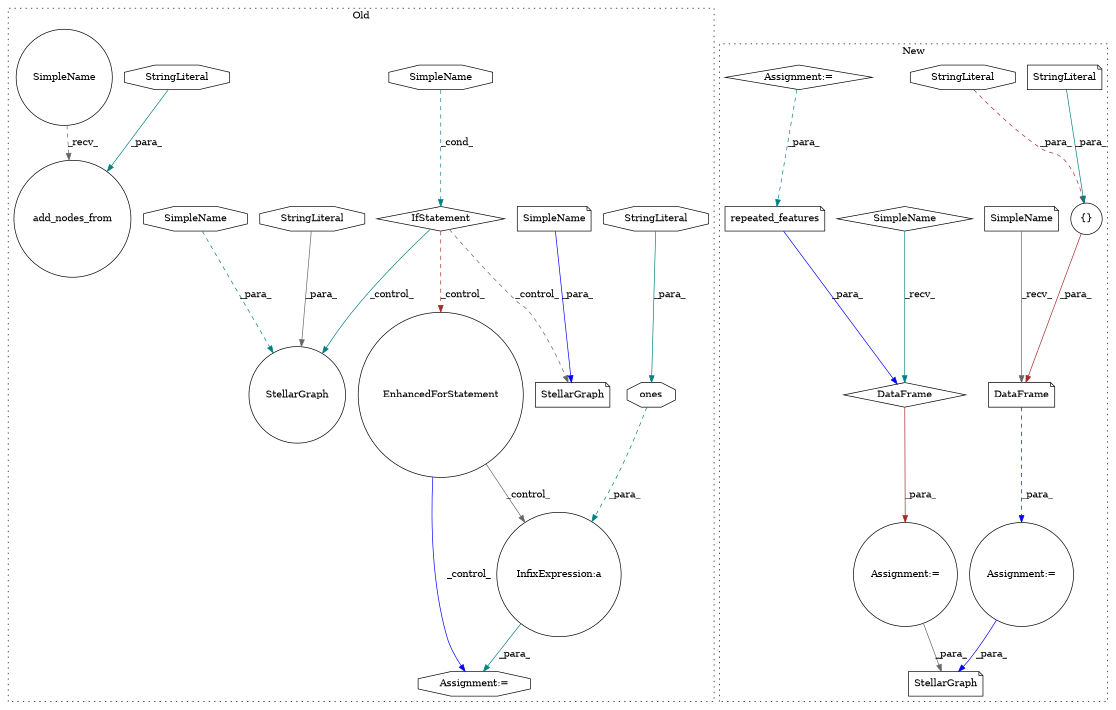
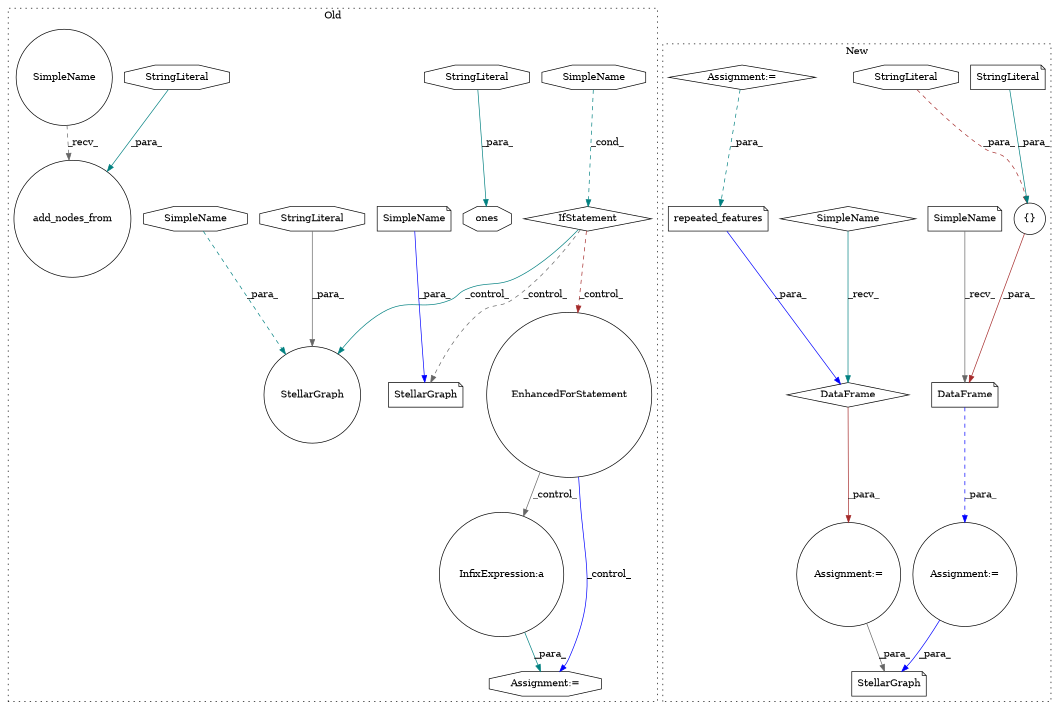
  digraph {
    node [a=32 l=1 shape=circle]
    edge [color=teal style=solid]
    n1 [a=25 l="4,2" label=IfStatement s="1502,1534" shape=diamond]
    n2 [a=70 l="69,2" label=EnhancedForStatement s="1544,1638"]
    n3 [l="5,1" label=ones s="1710,1745" shape=octagon]
    n4 [a=27 l=3 label="InfixExpression:a" s=1701]
    n5 [a=42 label=SimpleName shape=octagon l=""]
    n6 [a=45 l=5 label=StringLiteral s=1740 shape=octagon]
    n7 [a=7 label="Assignment:=" s=1693 shape=octagon]
    n8 [l="13,1" label=StellarGraph s="1814,1828" shape=note]
    n9 [l="13,1" label=StellarGraph s="1765,1789"]
    n10 [a=45 l=9 label=StringLiteral s=1780 shape=octagon]
    n11 [l="15,1" label=add_nodes_from s="1295,1327"]
    n12 [a=45 l=4 label=StringLiteral s=1323 shape=octagon]
    n13 [a=42 label=SimpleName s=1827 shape=note]
    n14 [a=42 label=SimpleName s=1778 shape=octagon]
    n15 [a=42 label=SimpleName s=1293]
    n16 [l="18,1" label=repeated_features s="1534,1591" shape=note]
    n17 [l="13,1" label=StellarGraph s="1798,1822" shape=note]
    n18 [a=4 l="1,1" label="{}" s="1759,1777"]
    n19 [l="10,1" label=DataFrame s="1524,1605" shape=diamond]
    n20 [a=45 l=8 label=StringLiteral s=1769 shape=octagon]
    n21 [a=45 l=8 label=StringLiteral s=1760 shape=note]
    n22 [a=7 label="Assignment:=" s=1618]
    n23 [a=7 label="Assignment:=" s=1294 shape=diamond]
    n24 [a=7 label="Assignment:=" s=1409]
    n25 [l="10,1" label=DataFrame s="1638,1778" shape=note]
    n26 [a=42 l=6 label=SimpleName s=1631 shape=note]
    n27 [a=42 l=6 label=SimpleName s=1517 shape=diamond]
    subgraph cluster_1 {
      label=Old
      style=dotted
      n1
      n2
      n3
      n4
      n5
      n6
      n7
      n8
      n9
      n10
      n11
      n12
      n13
      n14
      n15
    }
    subgraph cluster_2 {
      label=New
      style=dotted
      n16
      n17
      n18
      n19
      n20
      n21
      n22
      n23
      n24
      n25
      n26
      n27
    }
    n1 -> n2 [color=brown label=_control_ style=dashed]
    n1 -> n8 [color=gray40 label=_control_ style=dashed]
    n1 -> n9 [label=_control_]
    n2 -> n4 [color=gray40 label=_control_]
    n2 -> n7 [color=blue label=_control_]
-   n3 -> n4 [label=_para_ style=dashed]
    n4 -> n7 [label=_para_]
    n5 -> n1 [label=_cond_ style=dashed]
    n6 -> n3 [label=_para_]
    n10 -> n9 [color=gray40 label=_para_]
    n12 -> n11 [label=_para_]
    n13 -> n8 [color=blue label=_para_]
    n14 -> n9 [label=_para_ style=dashed]
    n15 -> n11 [color=gray40 label=_recv_ style=dashed]
    n16 -> n19 [color=blue label=_para_]
    n18 -> n25 [color=brown label=_para_]
    n19 -> n24 [color=brown label=_para_]
    n20 -> n18 [color=brown label=_para_ style=dashed]
    n21 -> n18 [label=_para_]
    n22 -> n17 [color=blue label=_para_]
    n23 -> n16 [label=_para_ style=dashed]
    n24 -> n17 [color=gray40 label=_para_]
    n25 -> n22 [color=blue label=_para_ style=dashed]
    n26 -> n25 [color=gray40 label=_recv_]
    n27 -> n19 [label=_recv_]
  }
